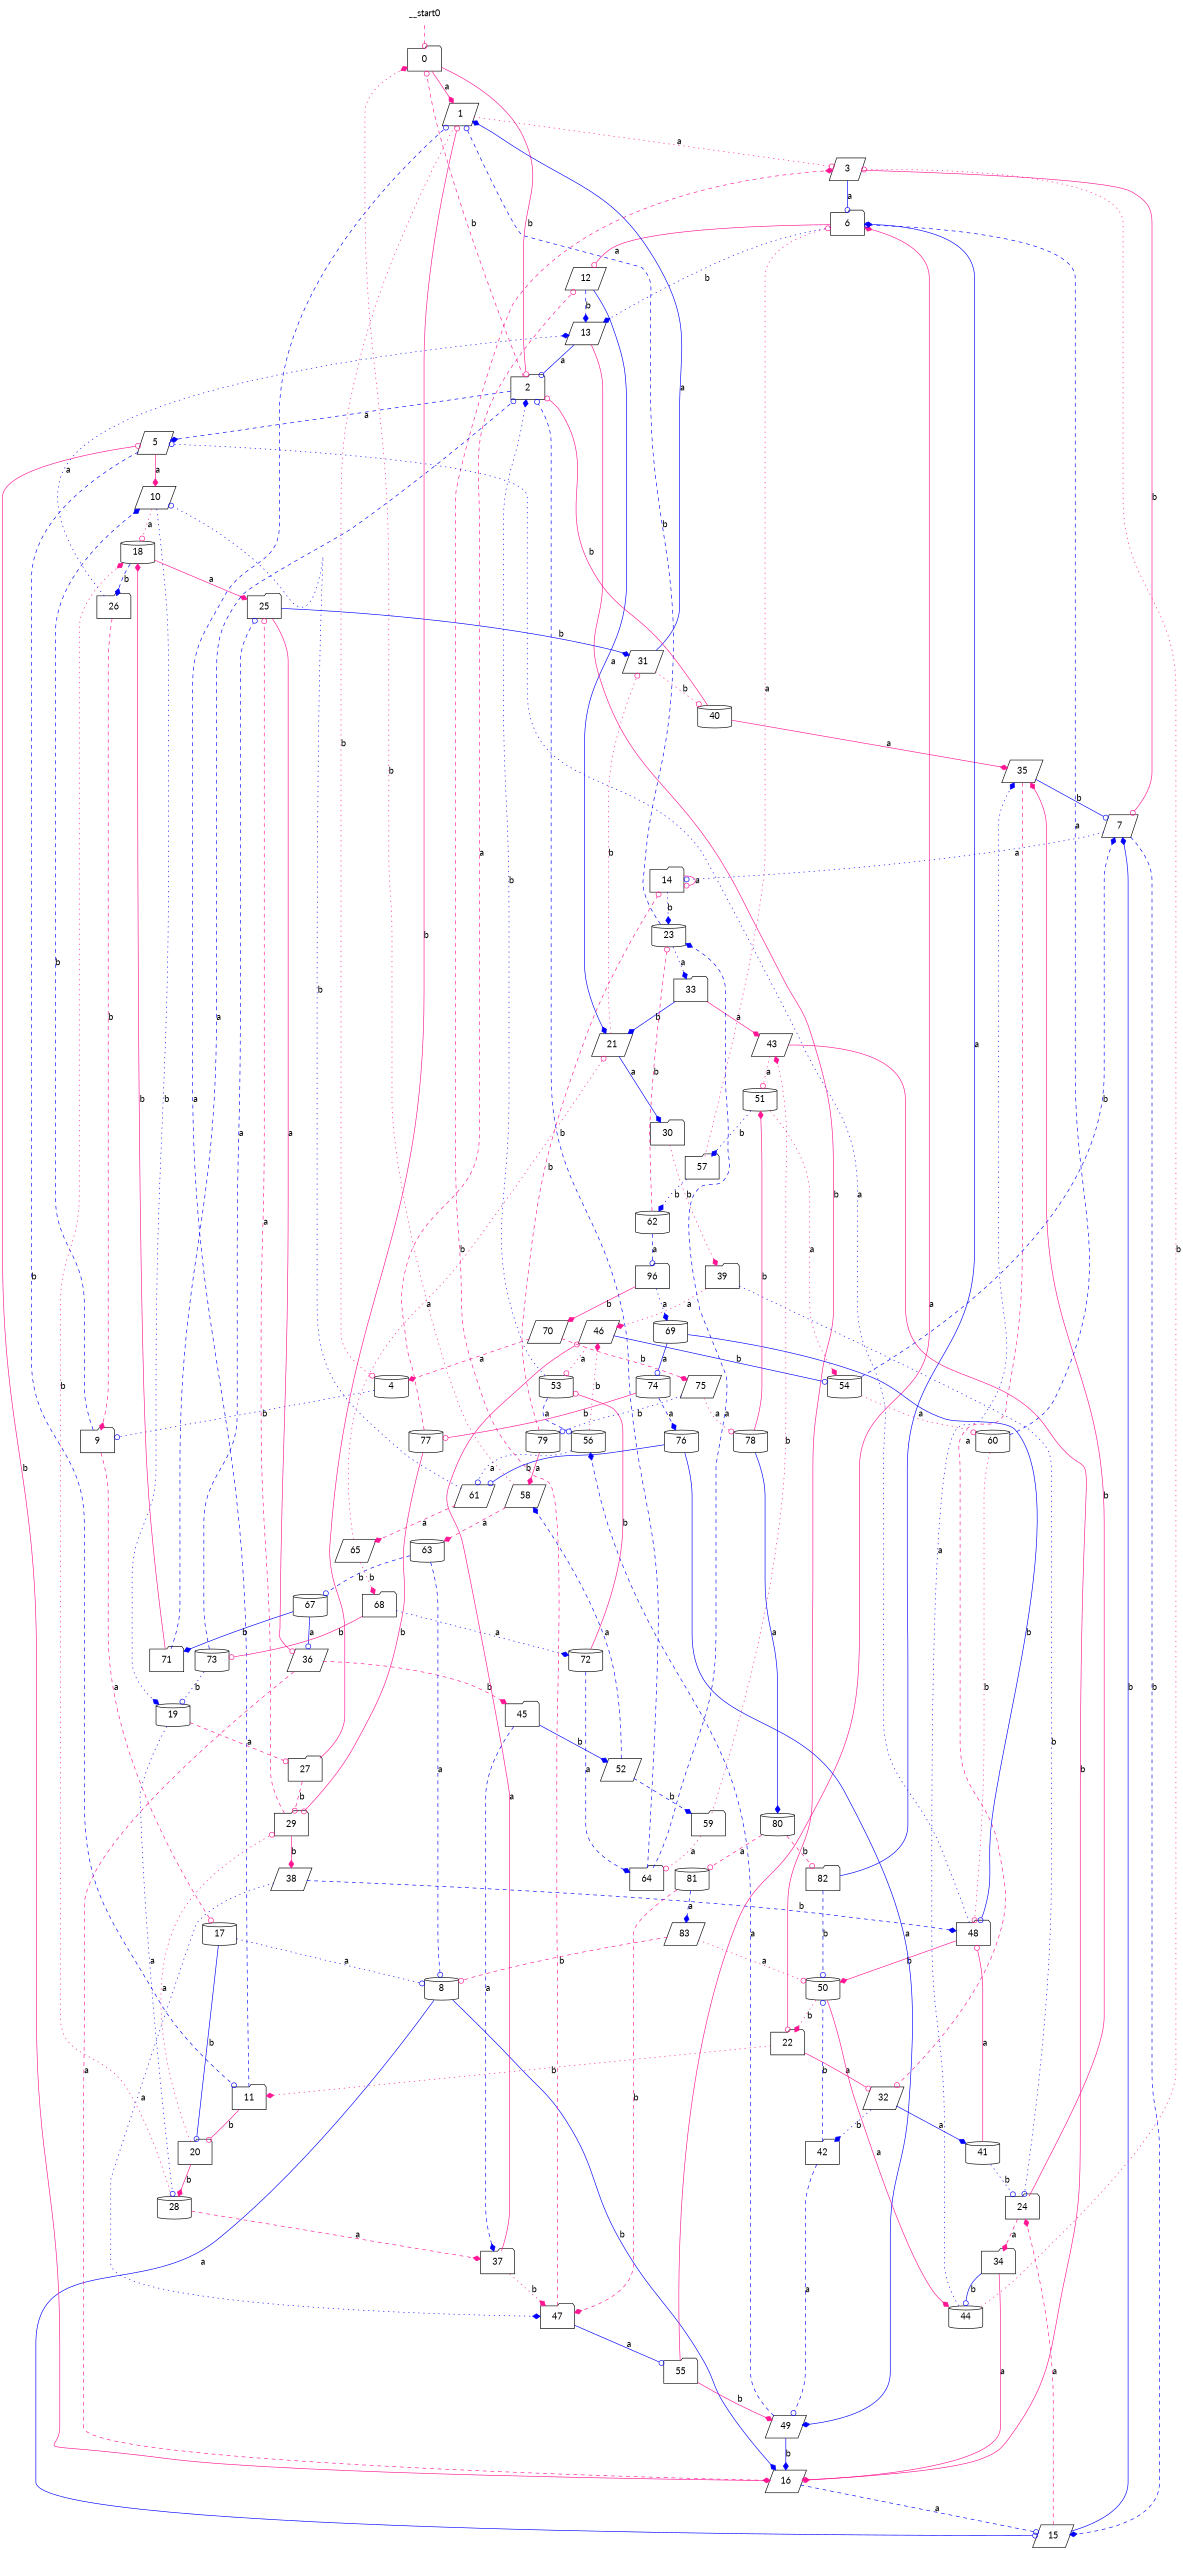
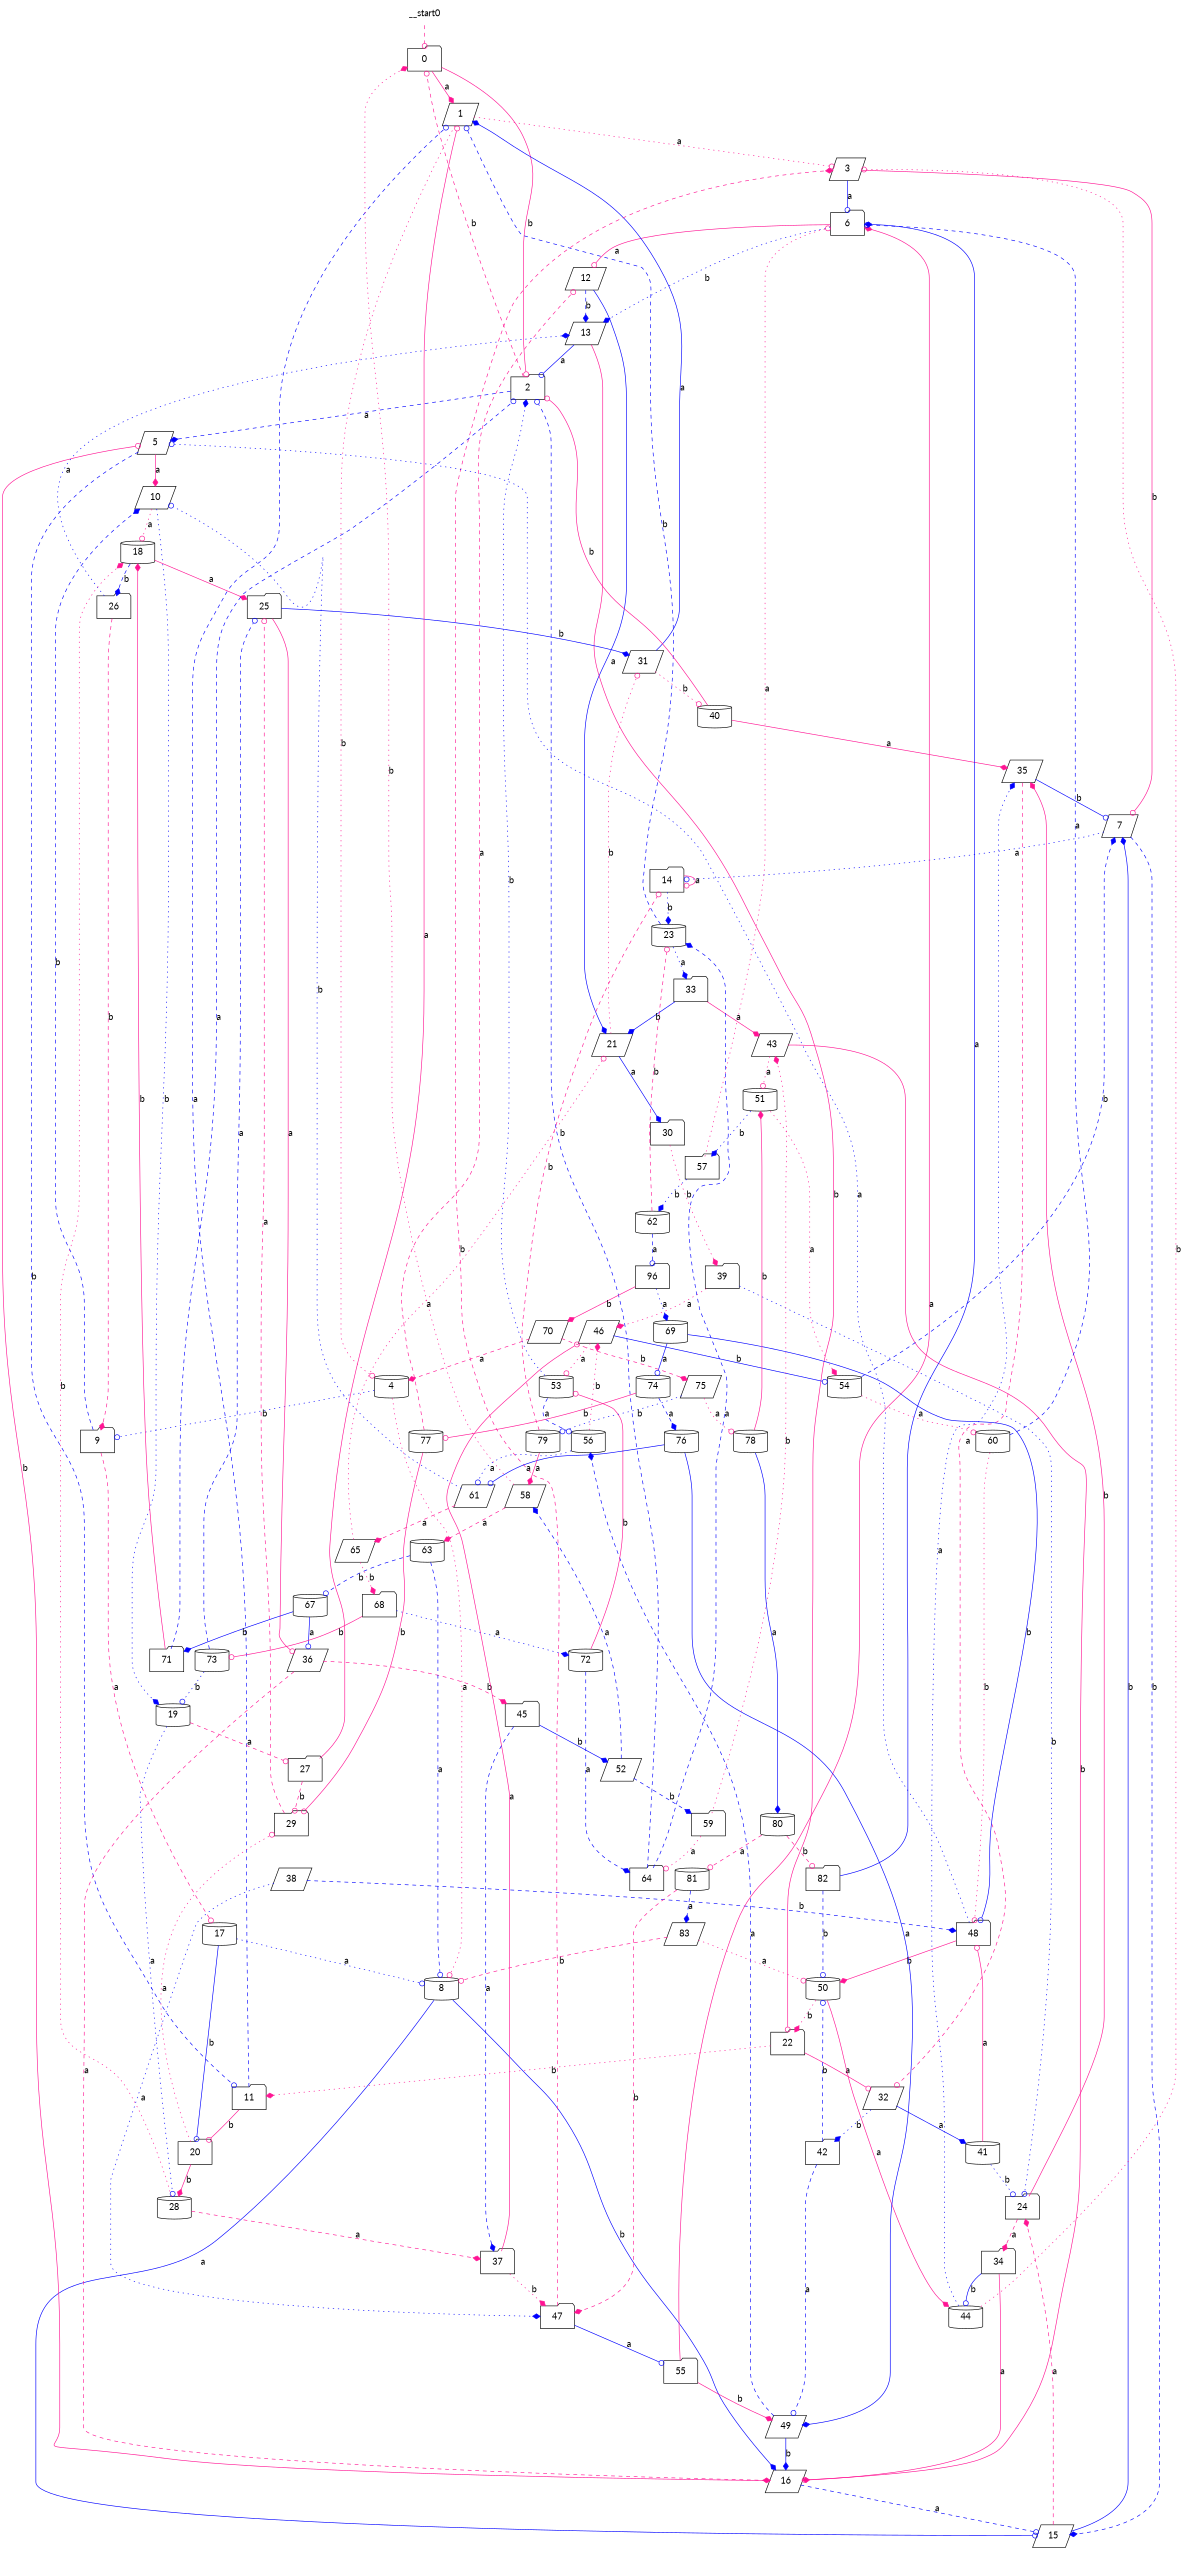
  digraph {
    fontname=Lato
    node [fontname=Lato shape=folder]
    edge [arrowhead=odot color=deeppink fontname=Lato style=solid]
    __start0 [shape=none]
    0
    1 [shape=parallelogram]
    2
    3 [shape=parallelogram]
    4 [shape=cylinder]
    5 [shape=parallelogram]
    6
    7 [shape=parallelogram]
    8 [shape=cylinder]
    9
    10 [shape=parallelogram]
    11
    12 [shape=parallelogram]
    13 [shape=parallelogram]
    14
    15 [shape=parallelogram]
    16 [shape=parallelogram]
    17 [shape=cylinder]
    18 [shape=cylinder]
    19 [shape=cylinder]
    20
    21 [shape=parallelogram]
    22
    23 [shape=cylinder]
    24
    25
    26
    27
    28 [shape=cylinder]
    29
    30
    31 [shape=parallelogram]
    32 [shape=parallelogram]
    33
    34
    35 [shape=parallelogram]
    36 [shape=parallelogram]
    37
    38 [shape=parallelogram]
    39
    40 [shape=cylinder]
    41 [shape=cylinder]
    42
    43 [shape=parallelogram]
    44 [shape=cylinder]
    45
    46 [shape=parallelogram]
    47
    48
    49 [shape=parallelogram]
    50 [shape=cylinder]
    51 [shape=cylinder]
    52 [shape=parallelogram]
    53 [shape=cylinder]
    54 [shape=cylinder]
    55
    56 [shape=cylinder]
    57
    58 [shape=parallelogram]
    59
    60 [shape=cylinder]
    61 [shape=parallelogram]
    62 [shape=cylinder]
    63 [shape=cylinder]
    64
    65 [shape=parallelogram]
    n68 [label=96]
    67 [shape=cylinder]
    68
    69 [shape=cylinder]
    70 [shape=parallelogram]
    71
    72 [shape=cylinder]
    73 [shape=cylinder]
    74 [shape=cylinder]
    75 [shape=parallelogram]
    76 [shape=cylinder]
    77 [shape=cylinder]
    78 [shape=cylinder]
    79 [shape=cylinder]
    80 [shape=cylinder]
    81 [shape=cylinder]
    82
    83 [shape=parallelogram]
    __start0 -> 0 [style=dashed]
    0 -> 1 [arrowhead=diamond label=a]
    0 -> 2 [label=b]
    1 -> 3 [label=a style=dotted]
    1 -> 4 [label=b style=dotted]
    2 -> 0 [label=b style=dashed]
    2 -> 5 [arrowhead=diamond color=blue label=a style=dashed]
    3 -> 6 [color=blue label=a]
    3 -> 7 [label=b]
+   4 -> 8 [label=a style=dotted]
    4 -> 9 [color=blue label=b style=dotted]
    5 -> 10 [arrowhead=diamond label=a]
    5 -> 11 [color=blue label=b style=dashed]
    6 -> 12 [label=a]
    6 -> 13 [arrowhead=diamond color=blue label=b style=dotted]
    7 -> 14 [color=blue label=a style=dotted]
    7 -> 15 [arrowhead=diamond color=blue label=b style=dashed]
    8 -> 15 [color=blue label=a]
    8 -> 16 [arrowhead=diamond color=blue label=b]
    9 -> 10 [arrowhead=diamond color=blue label=b style=dashed]
    9 -> 17 [label=a style=dashed]
    10 -> 18 [label=a style=dotted]
    10 -> 19 [arrowhead=diamond color=blue label=b style=dotted]
    11 -> 1 [color=blue label=a style=dashed]
    11 -> 20 [label=b]
    12 -> 13 [arrowhead=diamond color=blue label=b style=dashed]
    12 -> 21 [arrowhead=diamond color=blue label=a]
    13 -> 2 [color=blue label=a]
    13 -> 22 [label=b]
    14 -> 14 [label=a]
    14 -> 23 [arrowhead=diamond color=blue label=b style=dotted]
    15 -> 7 [arrowhead=diamond color=blue label=b]
    15 -> 24 [arrowhead=diamond label=a style=dashed]
    16 -> 5 [label=b]
    16 -> 15 [color=blue label=a style=dashed]
    17 -> 8 [color=blue label=a style=dotted]
    17 -> 20 [color=blue label=b]
    18 -> 25 [arrowhead=diamond label=a]
    18 -> 26 [arrowhead=diamond color=blue label=b style=dashed]
    19 -> 27 [label=a style=dashed]
    19 -> 28 [color=blue label=a style=dotted]
    20 -> 28 [arrowhead=diamond label=b]
    20 -> 29 [label=a style=dotted]
    21 -> 30 [arrowhead=diamond color=blue label=a]
    21 -> 31 [label=b style=dotted]
    22 -> 11 [arrowhead=diamond label=b style=dotted]
    22 -> 32 [label=a]
    23 -> 1 [color=blue label=b style=dashed]
    23 -> 33 [arrowhead=diamond color=blue label=a style=dotted]
    24 -> 34 [arrowhead=diamond label=a style=dashed]
    24 -> 35 [arrowhead=diamond label=b]
    25 -> 31 [arrowhead=diamond color=blue label=b]
    25 -> 36 [label=a]
    26 -> 9 [arrowhead=diamond label=b style=dashed]
    26 -> 13 [arrowhead=diamond color=blue label=a style=dotted]
-   27 -> 1 [label=b]
+   27 -> 1 [label=a]
    27 -> 29 [label=b style=dashed]
    28 -> 18 [arrowhead=diamond label=b style=dotted]
    28 -> 37 [arrowhead=diamond label=a style=dashed]
    29 -> 25 [label=a style=dashed]
-   29 -> 38 [arrowhead=diamond label=b]
    30 -> 39 [arrowhead=diamond label=b style=dotted]
    31 -> 1 [arrowhead=diamond color=blue label=a]
    31 -> 40 [label=b style=dotted]
    32 -> 41 [arrowhead=diamond color=blue label=a]
    32 -> 42 [arrowhead=diamond color=blue label=b style=dotted]
    33 -> 21 [arrowhead=diamond color=blue label=b]
    33 -> 43 [arrowhead=diamond label=a]
    34 -> 16 [arrowhead=diamond label=a]
    34 -> 44 [color=blue label=b]
    35 -> 7 [color=blue label=b]
    35 -> 32 [label=a style=dashed]
    36 -> 16 [arrowhead=diamond label=a style=dashed]
    36 -> 45 [arrowhead=diamond label=b style=dashed]
    37 -> 46 [label=a]
    37 -> 47 [arrowhead=diamond label=b style=dotted]
    38 -> 47 [arrowhead=diamond color=blue label=a style=dotted]
    38 -> 48 [arrowhead=diamond color=blue label=b style=dashed]
    39 -> 24 [color=blue label=b style=dotted]
    39 -> 46 [arrowhead=diamond label=a style=dotted]
    40 -> 2 [label=b]
    40 -> 35 [arrowhead=diamond label=a]
    41 -> 24 [color=blue label=b style=dotted]
    41 -> 48 [label=a]
    42 -> 49 [color=blue label=a style=dashed]
    42 -> 50 [color=blue label=b style=dashed]
    43 -> 16 [label=b]
    43 -> 51 [label=a style=dotted]
    44 -> 3 [label=b style=dotted]
    44 -> 35 [arrowhead=diamond color=blue label=a style=dotted]
    45 -> 37 [arrowhead=diamond color=blue label=a style=dashed]
    45 -> 52 [arrowhead=diamond color=blue label=b]
    46 -> 53 [label=a style=dotted]
    46 -> 54 [color=blue label=b]
    47 -> 3 [arrowhead=diamond label=b style=dashed]
    47 -> 55 [color=blue label=a]
    48 -> 5 [color=blue label=a style=dotted]
    48 -> 50 [arrowhead=diamond label=b]
    49 -> 16 [arrowhead=diamond color=blue label=b]
    49 -> 56 [arrowhead=diamond color=blue label=a style=dashed]
    50 -> 22 [arrowhead=diamond label=b style=dotted]
    50 -> 44 [arrowhead=diamond label=a]
    51 -> 54 [arrowhead=diamond label=a style=dotted]
    51 -> 57 [arrowhead=diamond color=blue label=b style=dotted]
    52 -> 58 [arrowhead=diamond color=blue label=a style=dashed]
    52 -> 59 [arrowhead=diamond color=blue label=b style=dashed]
    53 -> 2 [arrowhead=diamond color=blue label=b style=dotted]
    53 -> 56 [color=blue label=a style=dashed]
    54 -> 7 [arrowhead=diamond color=blue label=b style=dashed]
    54 -> 60 [label=a style=dotted]
    55 -> 6 [arrowhead=diamond label=a]
    55 -> 49 [arrowhead=diamond label=b]
    56 -> 46 [arrowhead=diamond label=b style=dotted]
    56 -> 61 [color=blue label=a style=dotted]
    57 -> 6 [label=a style=dotted]
    57 -> 62 [arrowhead=diamond color=blue label=b style=dotted]
    58 -> 0 [arrowhead=diamond label=b style=dotted]
    58 -> 63 [arrowhead=diamond label=a style=dashed]
    59 -> 43 [arrowhead=diamond label=b style=dotted]
    59 -> 64 [label=a style=dotted]
    60 -> 6 [color=blue label=a style=dashed]
    60 -> 48 [label=b style=dotted]
    61 -> 10 [color=blue label=b style=dotted]
    61 -> 65 [arrowhead=diamond label=a style=dashed]
    62 -> 23 [label=b style=dashed]
    62 -> n68 [color=blue label=a style=dashed]
    63 -> 8 [color=blue label=a style=dashed]
    63 -> 67 [color=blue label=b style=dashed]
    64 -> 2 [color=blue label=b style=dashed]
    64 -> 23 [arrowhead=diamond color=blue label=a style=dashed]
    65 -> 21 [label=a style=dotted]
    65 -> 68 [arrowhead=diamond label=b style=dotted]
    n68 -> 69 [arrowhead=diamond color=blue label=a style=dotted]
    n68 -> 70 [arrowhead=diamond label=b]
    67 -> 36 [color=blue label=a]
    67 -> 71 [arrowhead=diamond color=blue label=b]
    68 -> 72 [arrowhead=diamond color=blue label=a style=dotted]
    68 -> 73 [label=b]
    69 -> 48 [color=blue label=b]
    69 -> 74 [color=blue label=a]
    70 -> 4 [arrowhead=diamond label=a style=dashed]
    70 -> 75 [arrowhead=diamond label=b style=dashed]
    71 -> 2 [color=blue label=a style=dashed]
    71 -> 18 [arrowhead=diamond label=b]
    72 -> 53 [label=b]
    72 -> 64 [arrowhead=diamond color=blue label=a style=dashed]
    73 -> 19 [color=blue label=b style=dotted]
    73 -> 25 [color=blue label=a style=dashed]
    74 -> 76 [arrowhead=diamond color=blue label=a style=dashed]
    74 -> 77 [label=b]
    75 -> 78 [label=a style=dotted]
    75 -> 79 [color=blue label=b style=dotted]
    76 -> 49 [arrowhead=diamond color=blue label=a]
-   76 -> 61 [color=blue label=b]
+   76 -> 61 [color=blue label=a]
    77 -> 12 [label=a style=dashed]
    77 -> 29 [label=b]
    78 -> 51 [arrowhead=diamond label=b]
    78 -> 80 [arrowhead=diamond color=blue label=a]
    79 -> 14 [label=b style=dashed]
    79 -> 58 [arrowhead=diamond label=a]
    80 -> 81 [label=a style=dashed]
    80 -> 82 [label=b style=dashed]
    81 -> 47 [arrowhead=diamond label=b style=dashed]
    81 -> 83 [arrowhead=diamond color=blue label=a style=dashed]
    82 -> 6 [arrowhead=diamond color=blue label=a]
    82 -> 50 [color=blue label=b style=dashed]
    83 -> 8 [label=b style=dashed]
    83 -> 50 [label=a style=dotted]
  }
